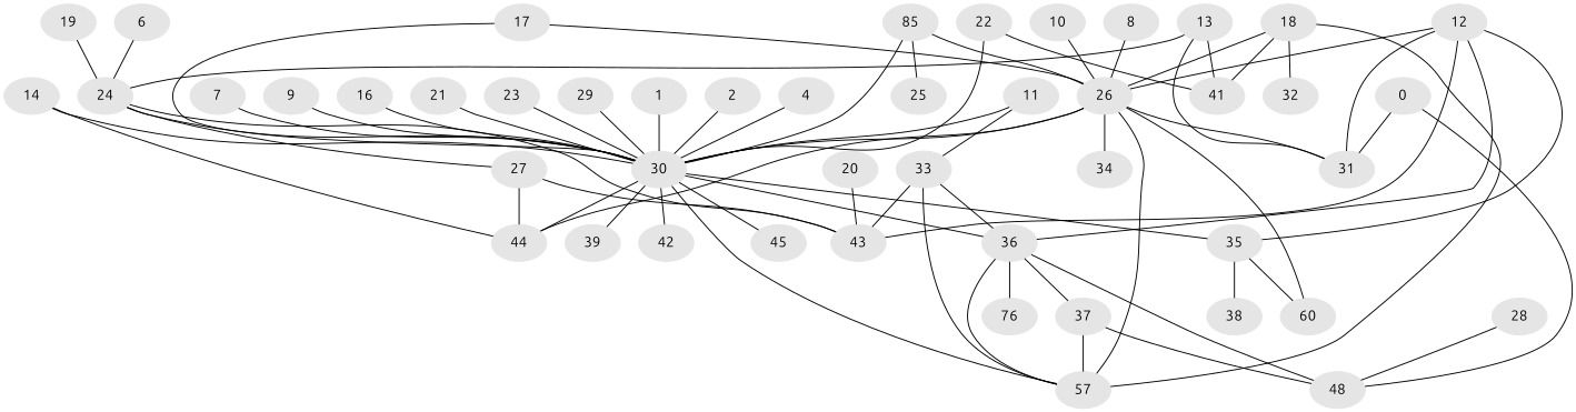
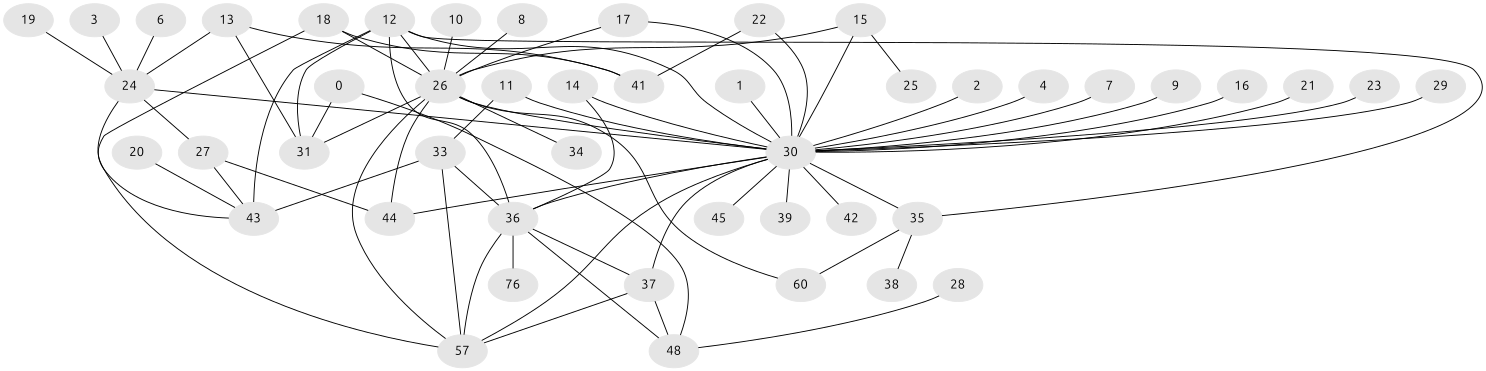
  graph {
    fontname=Ubuntu
    node [color=gray90 fontname=Ubuntu style=filled]
    edge [fontname=Ubuntu weight=1.0]
    1
    30
    35
    36
    n5 [label=57]
    44
    37
    39
    42
    45
    2
+   3
    24
    43
    27
    4
    n17 [label=0]
    31
    48
    6
    7
    8
    26
    34
    n25 [label=60]
    9
    10
    11
    33
    12
    38
    13
    41
    n34 [label=76]
    14
-   15 [label=85]
+   15
    25
    16
    17
    18
-   32
    19
    20
    21
    22
    23
    28
    29
    1 -- 30
    30 -- 35
    30 -- 36
    30 -- n5
    30 -- 44
+   30 -- 37
    30 -- 39
    30 -- 42
    30 -- 45
    35 -- n25
    35 -- 38
    36 -- n5
    36 -- 37
    36 -- 48
    36 -- n34
    37 -- n5 [weight=2.0]
    37 -- 48
    2 -- 30
+   3 -- 24
    24 -- 30
    24 -- 43
    24 -- 27
    27 -- 44
    27 -- 43
    4 -- 30
    n17 -- 31
    n17 -- 48
    6 -- 24
    7 -- 30
    8 -- 26
    26 -- 30
    26 -- n5
    26 -- 44
    26 -- 31
    26 -- 34
    26 -- n25
    9 -- 30
    10 -- 26
    11 -- 30
    11 -- 33
    33 -- 36
    33 -- n5
    33 -- 43 [weight=2.0]
+   12 -- 30
    12 -- 35
    12 -- 36
    12 -- 43 [weight=2.0]
    12 -- 31
    12 -- 26 [weight=2.0]
    13 -- 24
    13 -- 31
    13 -- 41
    14 -- 30
-   14 -- 44
+   14 -- 36
    15 -- 30
    15 -- 26
    15 -- 25
    16 -- 30
    17 -- 30
    17 -- 26
    18 -- n5
    18 -- 26
    18 -- 41
-   18 -- 32
    19 -- 24
    20 -- 43
    21 -- 30
    22 -- 30
    22 -- 41
    23 -- 30
    28 -- 48
    29 -- 30
  }
